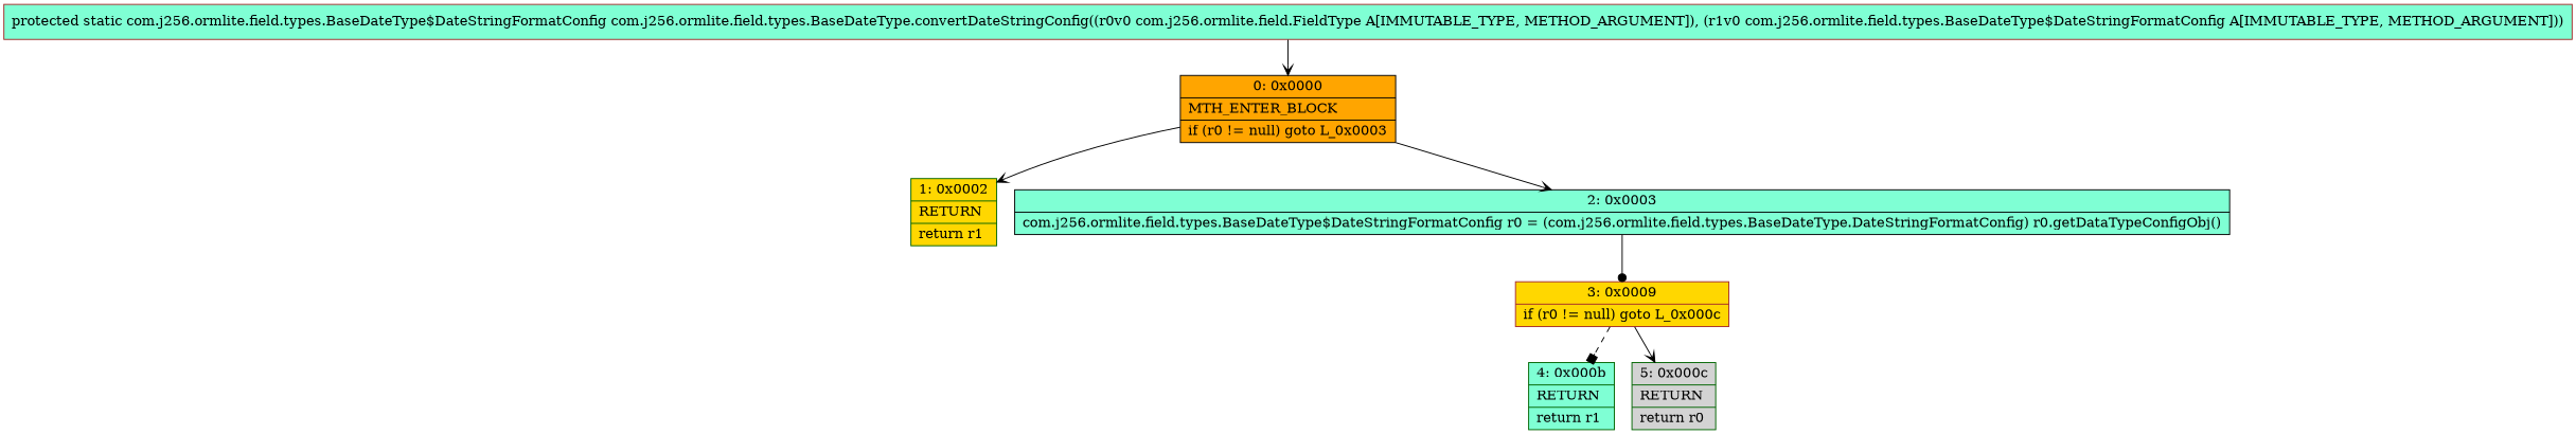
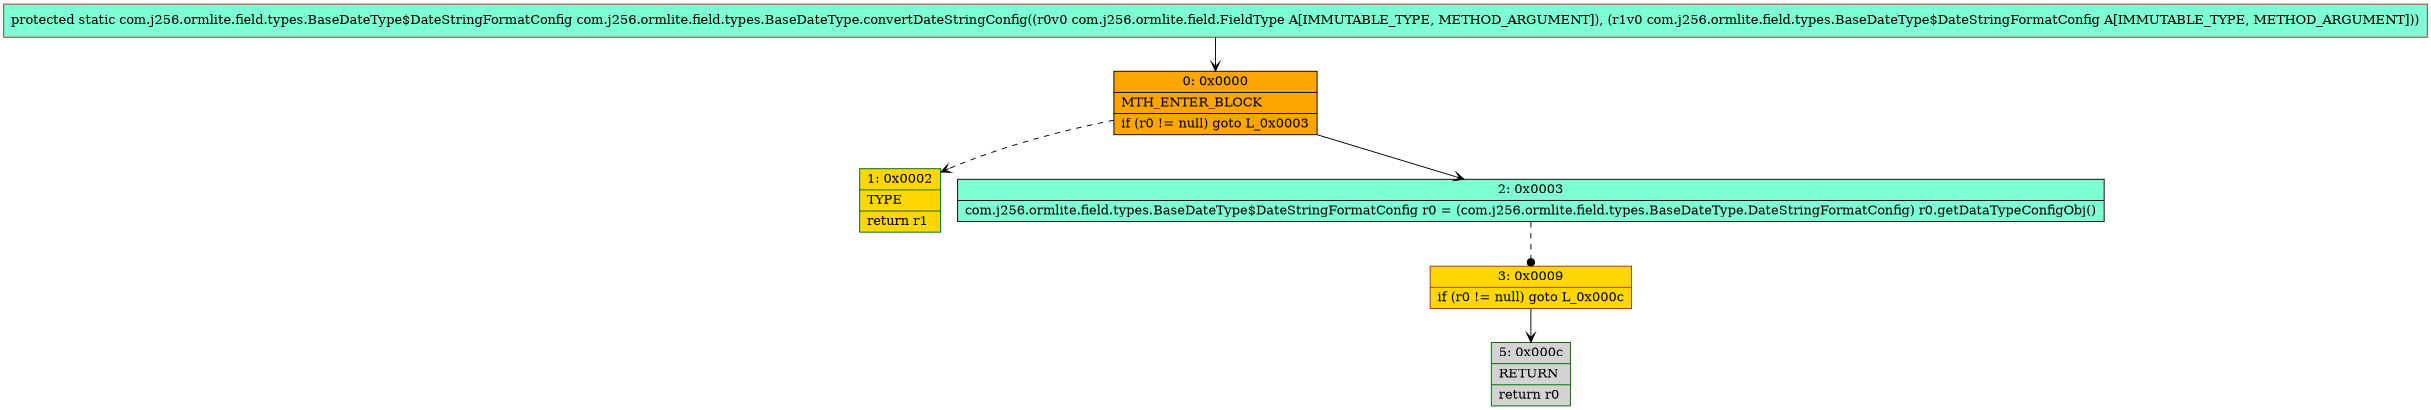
  digraph {
    node [color=darkgreen fillcolor=aquamarine shape=record style=filled]
    edge [arrowhead=vee]
    n1 [color=black fillcolor=orange label="{0\:\ 0x0000|MTH_ENTER_BLOCK\l|if (r0 != null) goto L_0x0003\l}"]
-   n2 [fillcolor=gold label="{1\:\ 0x0002|RETURN\l|return r1\l}"]
+   n2 [fillcolor=gold label="{1\:\ 0x0002|TYPE\l|return r1\l}"]
    n3 [color=black label="{2\:\ 0x0003|com.j256.ormlite.field.types.BaseDateType$DateStringFormatConfig r0 = (com.j256.ormlite.field.types.BaseDateType.DateStringFormatConfig) r0.getDataTypeConfigObj()\l}"]
    n4 [color=brown fillcolor=gold label="{3\:\ 0x0009|if (r0 != null) goto L_0x000c\l}"]
-   n5 [label="{4\:\ 0x000b|RETURN\l|return r1\l}"]
    n6 [fillcolor=lightgrey label="{5\:\ 0x000c|RETURN\l|return r0\l}"]
    n7 [color=brown label="{protected static com.j256.ormlite.field.types.BaseDateType$DateStringFormatConfig com.j256.ormlite.field.types.BaseDateType.convertDateStringConfig((r0v0 com.j256.ormlite.field.FieldType A[IMMUTABLE_TYPE, METHOD_ARGUMENT]), (r1v0 com.j256.ormlite.field.types.BaseDateType$DateStringFormatConfig A[IMMUTABLE_TYPE, METHOD_ARGUMENT])) }"]
-   n1 -> n2 [style=solid]
+   n1 -> n2 [style=dashed]
    n1 -> n3
-   n3 -> n4 [arrowhead=dot]
-   n4 -> n5 [arrowhead=box style=dashed]
+   n3 -> n4 [arrowhead=dot style=dashed]
    n4 -> n6
    n7 -> n1
  }
